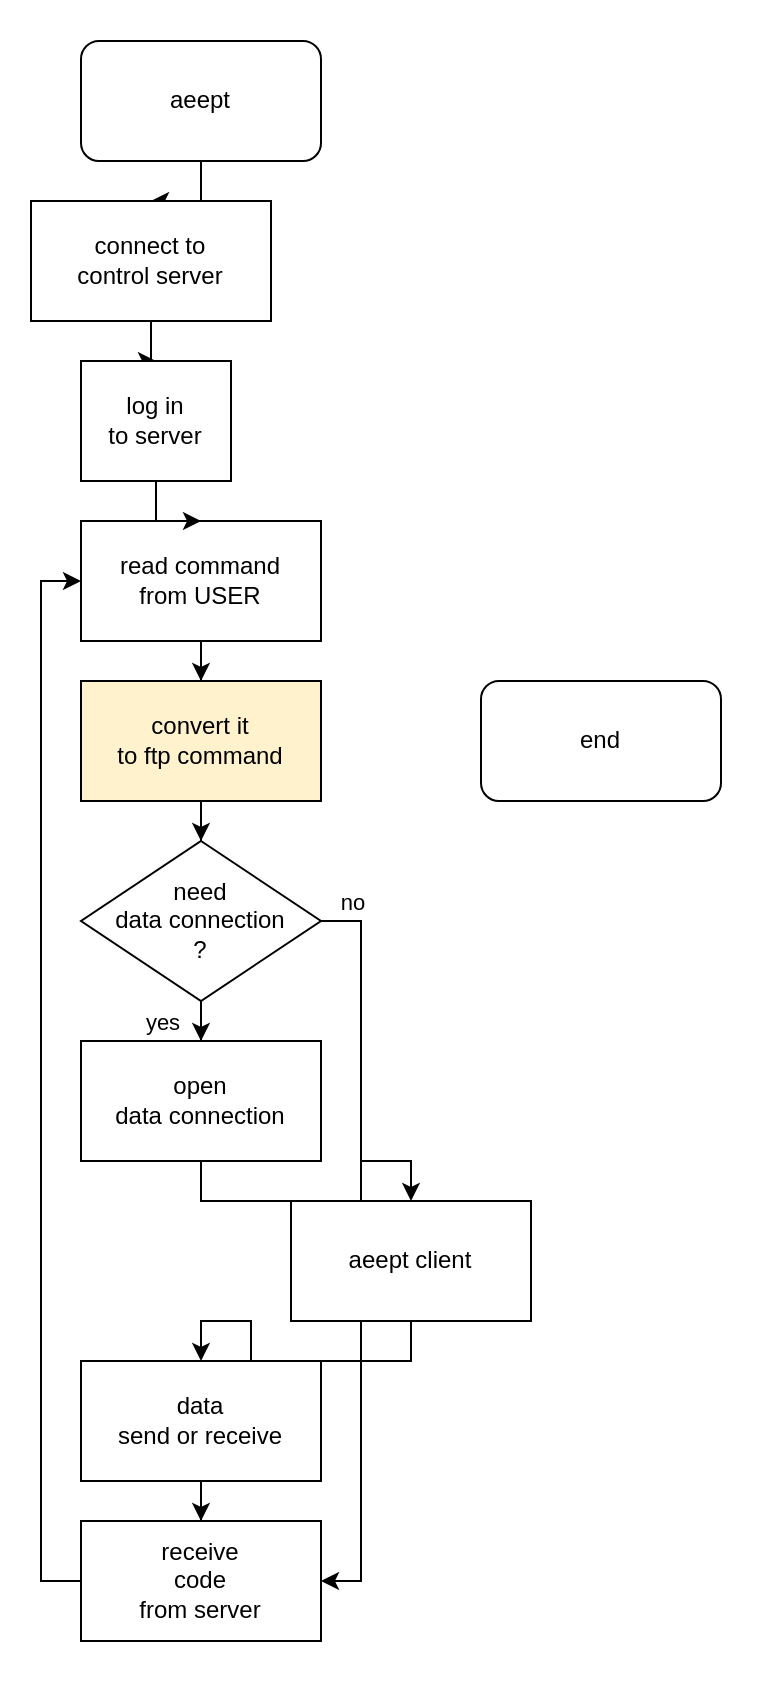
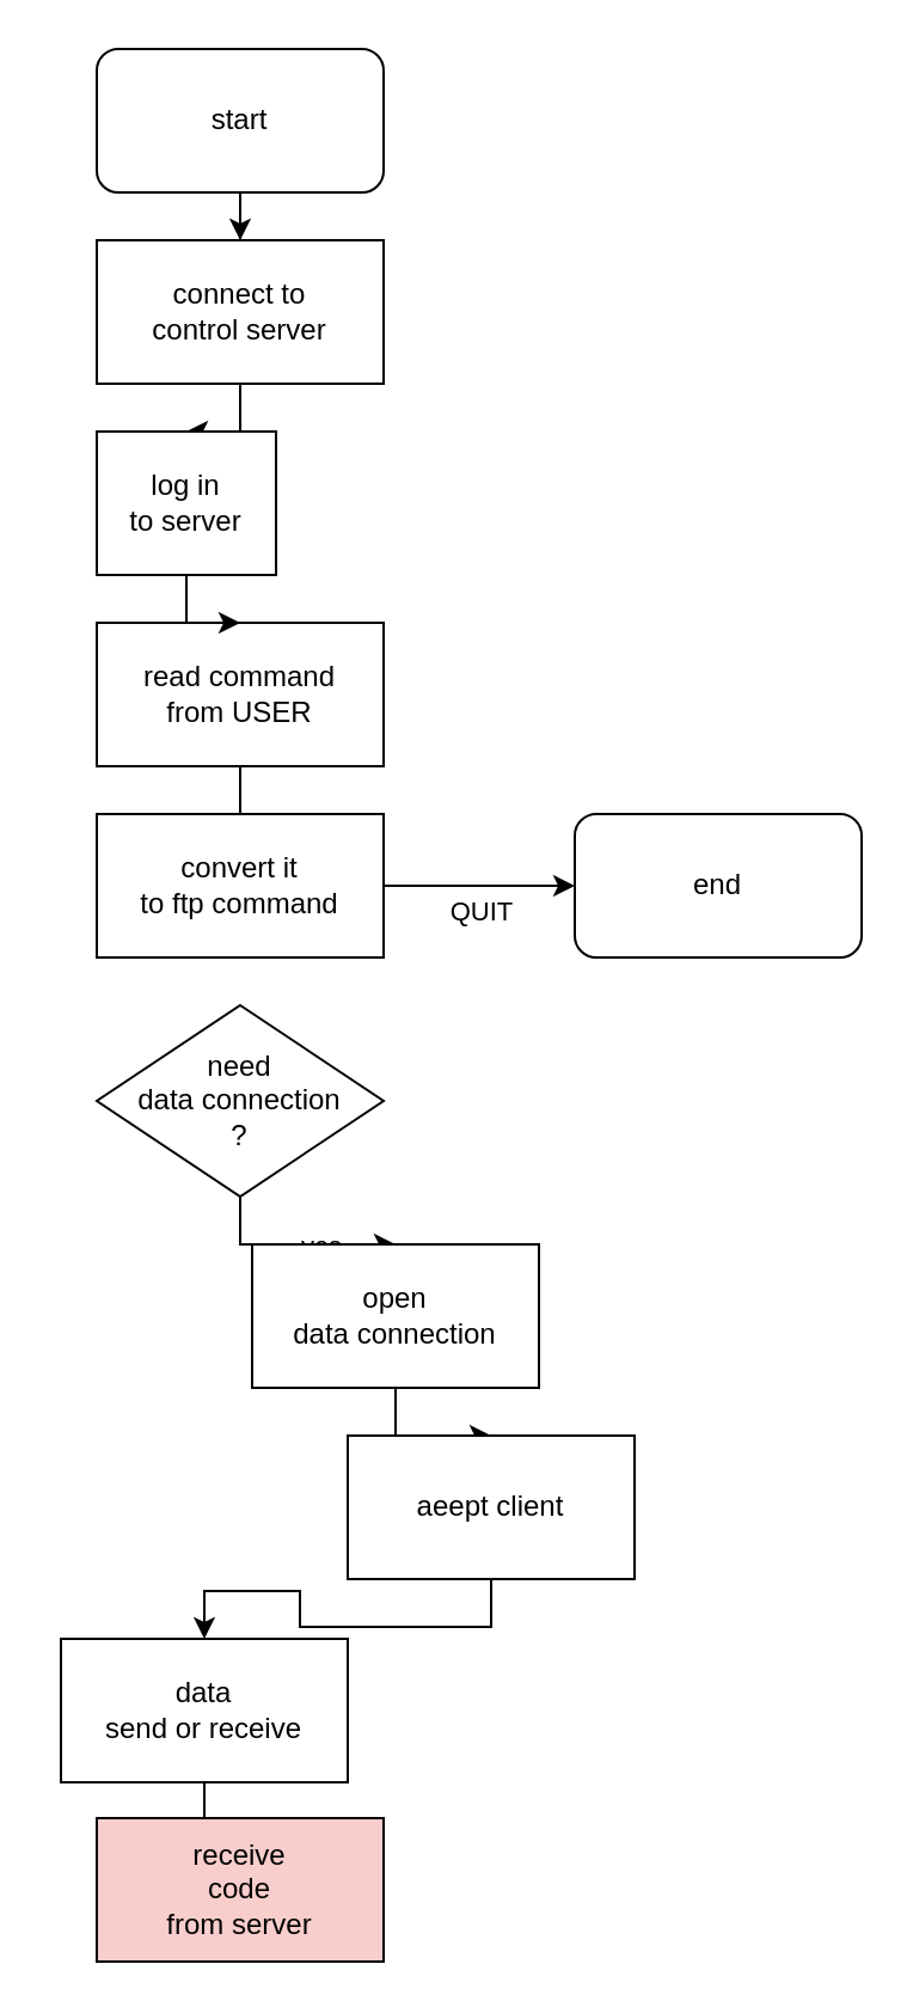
  <mxCell id="0" />
  <mxCell id="1" parent="0" />
  <mxCell id="2" value="" style="edgeStyle=orthogonalEdgeStyle;rounded=0;orthogonalLoop=1;jettySize=auto;html=1;" edge="1" parent="1" source="3" target="5"><mxGeometry relative="1" as="geometry" /></mxCell>
- <mxCell id="3" value="aeept" style="rounded=1;whiteSpace=wrap;html=1;" vertex="1" parent="1"><mxGeometry x="40" y="20" width="120" height="60" as="geometry" /></mxCell>
+ <mxCell id="3" value="start" style="rounded=1;whiteSpace=wrap;html=1;" vertex="1" parent="1"><mxGeometry x="40" y="20" width="120" height="60" as="geometry" /></mxCell>
  <mxCell id="4" value="" style="edgeStyle=orthogonalEdgeStyle;rounded=0;orthogonalLoop=1;jettySize=auto;html=1;" edge="1" parent="1" source="5" target="23"><mxGeometry relative="1" as="geometry" /></mxCell>
- <mxCell id="5" value="connect to&lt;div&gt;control server&lt;/div&gt;" style="whiteSpace=wrap;html=1;" vertex="1" parent="1"><mxGeometry x="15" y="100" width="120" height="60" as="geometry" /></mxCell>
- <mxCell id="6" style="edgeStyle=orthogonalEdgeStyle;rounded=0;orthogonalLoop=1;jettySize=auto;html=1;" edge="1" parent="1" source="7" target="11"><mxGeometry relative="1" as="geometry" /></mxCell>
+ <mxCell id="5" value="connect to&lt;div&gt;control server&lt;/div&gt;" style="whiteSpace=wrap;html=1;" vertex="1" parent="1"><mxGeometry x="40" y="100" width="120" height="60" as="geometry" /></mxCell>
+ <mxCell id="6" style="edgeStyle=orthogonalEdgeStyle;rounded=0;orthogonalLoop=1;jettySize=auto;html=1;endArrow=none;" edge="1" parent="1" source="7" target="11"><mxGeometry relative="1" as="geometry" /></mxCell>
  <mxCell id="7" value="read command&lt;div&gt;from USER&lt;/div&gt;" style="whiteSpace=wrap;html=1;" vertex="1" parent="1"><mxGeometry x="40" y="260" width="120" height="60" as="geometry" /></mxCell>
- <mxCell id="8" style="edgeStyle=orthogonalEdgeStyle;rounded=0;orthogonalLoop=1;jettySize=auto;html=1;entryX=0.5;entryY=0;entryDx=0;entryDy=0;" edge="1" parent="1" source="11" target="17"><mxGeometry relative="1" as="geometry"><mxPoint x="100" y="420" as="targetPoint" /></mxGeometry></mxCell>
- <mxCell id="11" value="convert it&lt;div&gt;to ftp command&lt;/div&gt;" style="whiteSpace=wrap;html=1;fillColor=#fff2cc;" vertex="1" parent="1"><mxGeometry x="40" y="340" width="120" height="60" as="geometry" /></mxCell>
+ <mxCell id="9" value="" style="edgeStyle=orthogonalEdgeStyle;rounded=0;orthogonalLoop=1;jettySize=auto;html=1;" edge="1" parent="1" source="11" target="12"><mxGeometry relative="1" as="geometry" /></mxCell>
+ <mxCell id="10" value="QUIT" style="edgeLabel;html=1;align=center;verticalAlign=middle;resizable=0;points=[];" vertex="1" connectable="0" parent="9"><mxGeometry x="-0.075" y="1" relative="1" as="geometry"><mxPoint x="3" y="11" as="offset" /></mxGeometry></mxCell>
+ <mxCell id="11" value="convert it&lt;div&gt;to ftp command&lt;/div&gt;" style="whiteSpace=wrap;html=1;" vertex="1" parent="1"><mxGeometry x="40" y="340" width="120" height="60" as="geometry" /></mxCell>
  <mxCell id="12" value="end" style="rounded=1;whiteSpace=wrap;html=1;" vertex="1" parent="1"><mxGeometry x="240" y="340" width="120" height="60" as="geometry" /></mxCell>
  <mxCell id="13" value="" style="edgeStyle=orthogonalEdgeStyle;rounded=0;orthogonalLoop=1;jettySize=auto;html=1;" edge="1" parent="1" source="17" target="19"><mxGeometry relative="1" as="geometry" /></mxCell>
  <mxCell id="14" value="yes" style="edgeLabel;html=1;align=center;verticalAlign=middle;resizable=0;points=[];" vertex="1" connectable="0" parent="13"><mxGeometry x="0.7" y="-1" relative="1" as="geometry"><mxPoint x="-19" y="-1" as="offset" /></mxGeometry></mxCell>
- <mxCell id="15" style="edgeStyle=orthogonalEdgeStyle;rounded=0;orthogonalLoop=1;jettySize=auto;html=1;entryX=1;entryY=0.5;entryDx=0;entryDy=0;" edge="1" parent="1" source="17" target="27"><mxGeometry relative="1" as="geometry"><Array as="points"><mxPoint x="180" y="460" /><mxPoint x="180" y="790" /></Array></mxGeometry></mxCell>
- <mxCell id="16" value="no" style="edgeLabel;html=1;align=center;verticalAlign=middle;resizable=0;points=[];" vertex="1" connectable="0" parent="15"><mxGeometry x="-0.919" y="1" relative="1" as="geometry"><mxPoint y="-9" as="offset" /></mxGeometry></mxCell>
  <mxCell id="17" value="need&lt;div&gt;data connection&lt;/div&gt;&lt;div&gt;?&lt;/div&gt;" style="rhombus;whiteSpace=wrap;html=1;" vertex="1" parent="1"><mxGeometry x="40" y="420" width="120" height="80" as="geometry" /></mxCell>
  <mxCell id="18" value="" style="edgeStyle=orthogonalEdgeStyle;rounded=0;orthogonalLoop=1;jettySize=auto;html=1;" edge="1" parent="1" source="19" target="21"><mxGeometry relative="1" as="geometry" /></mxCell>
- <mxCell id="19" value="open&lt;div&gt;data connection&lt;/div&gt;" style="whiteSpace=wrap;html=1;" vertex="1" parent="1"><mxGeometry x="40" y="520" width="120" height="60" as="geometry" /></mxCell>
+ <mxCell id="19" value="open&lt;div&gt;data connection&lt;/div&gt;" style="whiteSpace=wrap;html=1;" vertex="1" parent="1"><mxGeometry x="105" y="520" width="120" height="60" as="geometry" /></mxCell>
  <mxCell id="20" value="" style="edgeStyle=orthogonalEdgeStyle;rounded=0;orthogonalLoop=1;jettySize=auto;html=1;" edge="1" parent="1" source="21" target="25"><mxGeometry relative="1" as="geometry" /></mxCell>
  <mxCell id="21" value="aeept client" style="whiteSpace=wrap;html=1;" vertex="1" parent="1"><mxGeometry x="145" y="600" width="120" height="60" as="geometry" /></mxCell>
  <mxCell id="22" style="edgeStyle=orthogonalEdgeStyle;rounded=0;orthogonalLoop=1;jettySize=auto;html=1;entryX=0.5;entryY=0;entryDx=0;entryDy=0;" edge="1" parent="1" source="23" target="7"><mxGeometry relative="1" as="geometry" /></mxCell>
  <mxCell id="23" value="log in&lt;div&gt;to server&lt;/div&gt;" style="whiteSpace=wrap;html=1;" vertex="1" parent="1"><mxGeometry x="40" y="180" width="75" height="60" as="geometry" /></mxCell>
  <mxCell id="24" value="" style="edgeStyle=orthogonalEdgeStyle;rounded=0;orthogonalLoop=1;jettySize=auto;html=1;" edge="1" parent="1" source="25" target="27"><mxGeometry relative="1" as="geometry" /></mxCell>
- <mxCell id="25" value="data&lt;div&gt;send or receive&lt;/div&gt;" style="rounded=0;whiteSpace=wrap;html=1;" vertex="1" parent="1"><mxGeometry x="40" y="680" width="120" height="60" as="geometry" /></mxCell>
- <mxCell id="26" style="edgeStyle=orthogonalEdgeStyle;rounded=0;orthogonalLoop=1;jettySize=auto;html=1;entryX=0;entryY=0.5;entryDx=0;entryDy=0;" edge="1" parent="1" source="27" target="7"><mxGeometry relative="1" as="geometry"><Array as="points"><mxPoint x="20" y="790" /><mxPoint x="20" y="290" /></Array></mxGeometry></mxCell>
- <mxCell id="27" value="receive&lt;div&gt;code&lt;/div&gt;&lt;div&gt;from server&lt;/div&gt;" style="whiteSpace=wrap;html=1;" vertex="1" parent="1"><mxGeometry x="40" y="760" width="120" height="60" as="geometry" /></mxCell>
+ <mxCell id="25" value="data&lt;div&gt;send or receive&lt;/div&gt;" style="rounded=0;whiteSpace=wrap;html=1;" vertex="1" parent="1"><mxGeometry x="25" y="685" width="120" height="60" as="geometry" /></mxCell>
+ <mxCell id="27" value="receive&lt;div&gt;code&lt;/div&gt;&lt;div&gt;from server&lt;/div&gt;" style="whiteSpace=wrap;html=1;fillColor=#f8cecc;" vertex="1" parent="1"><mxGeometry x="40" y="760" width="120" height="60" as="geometry" /></mxCell>
